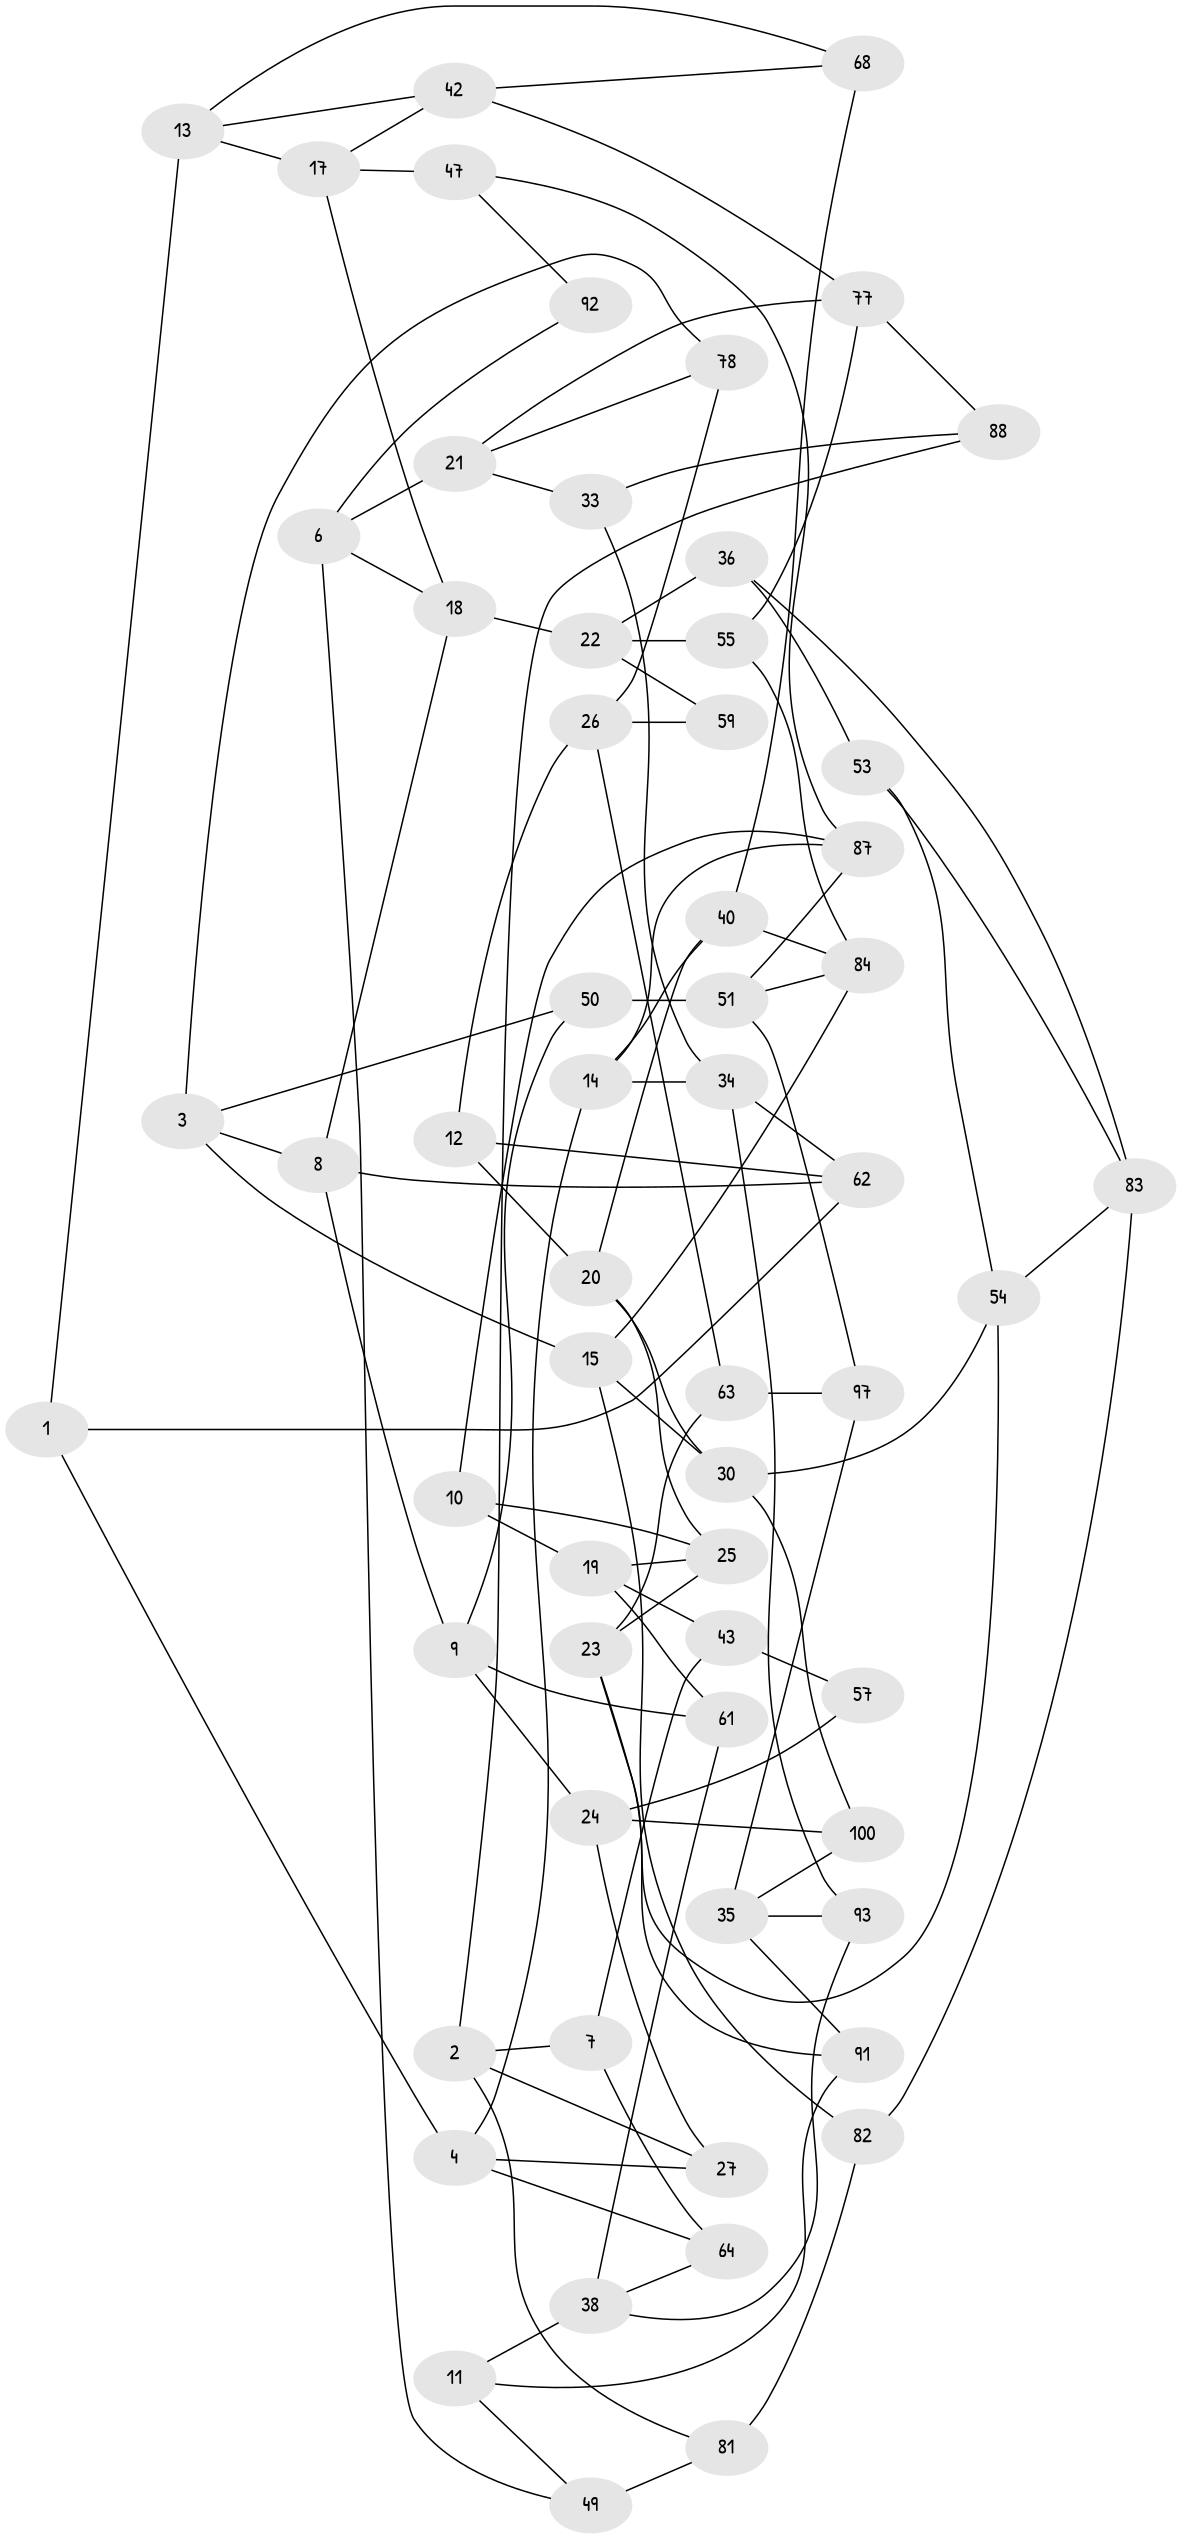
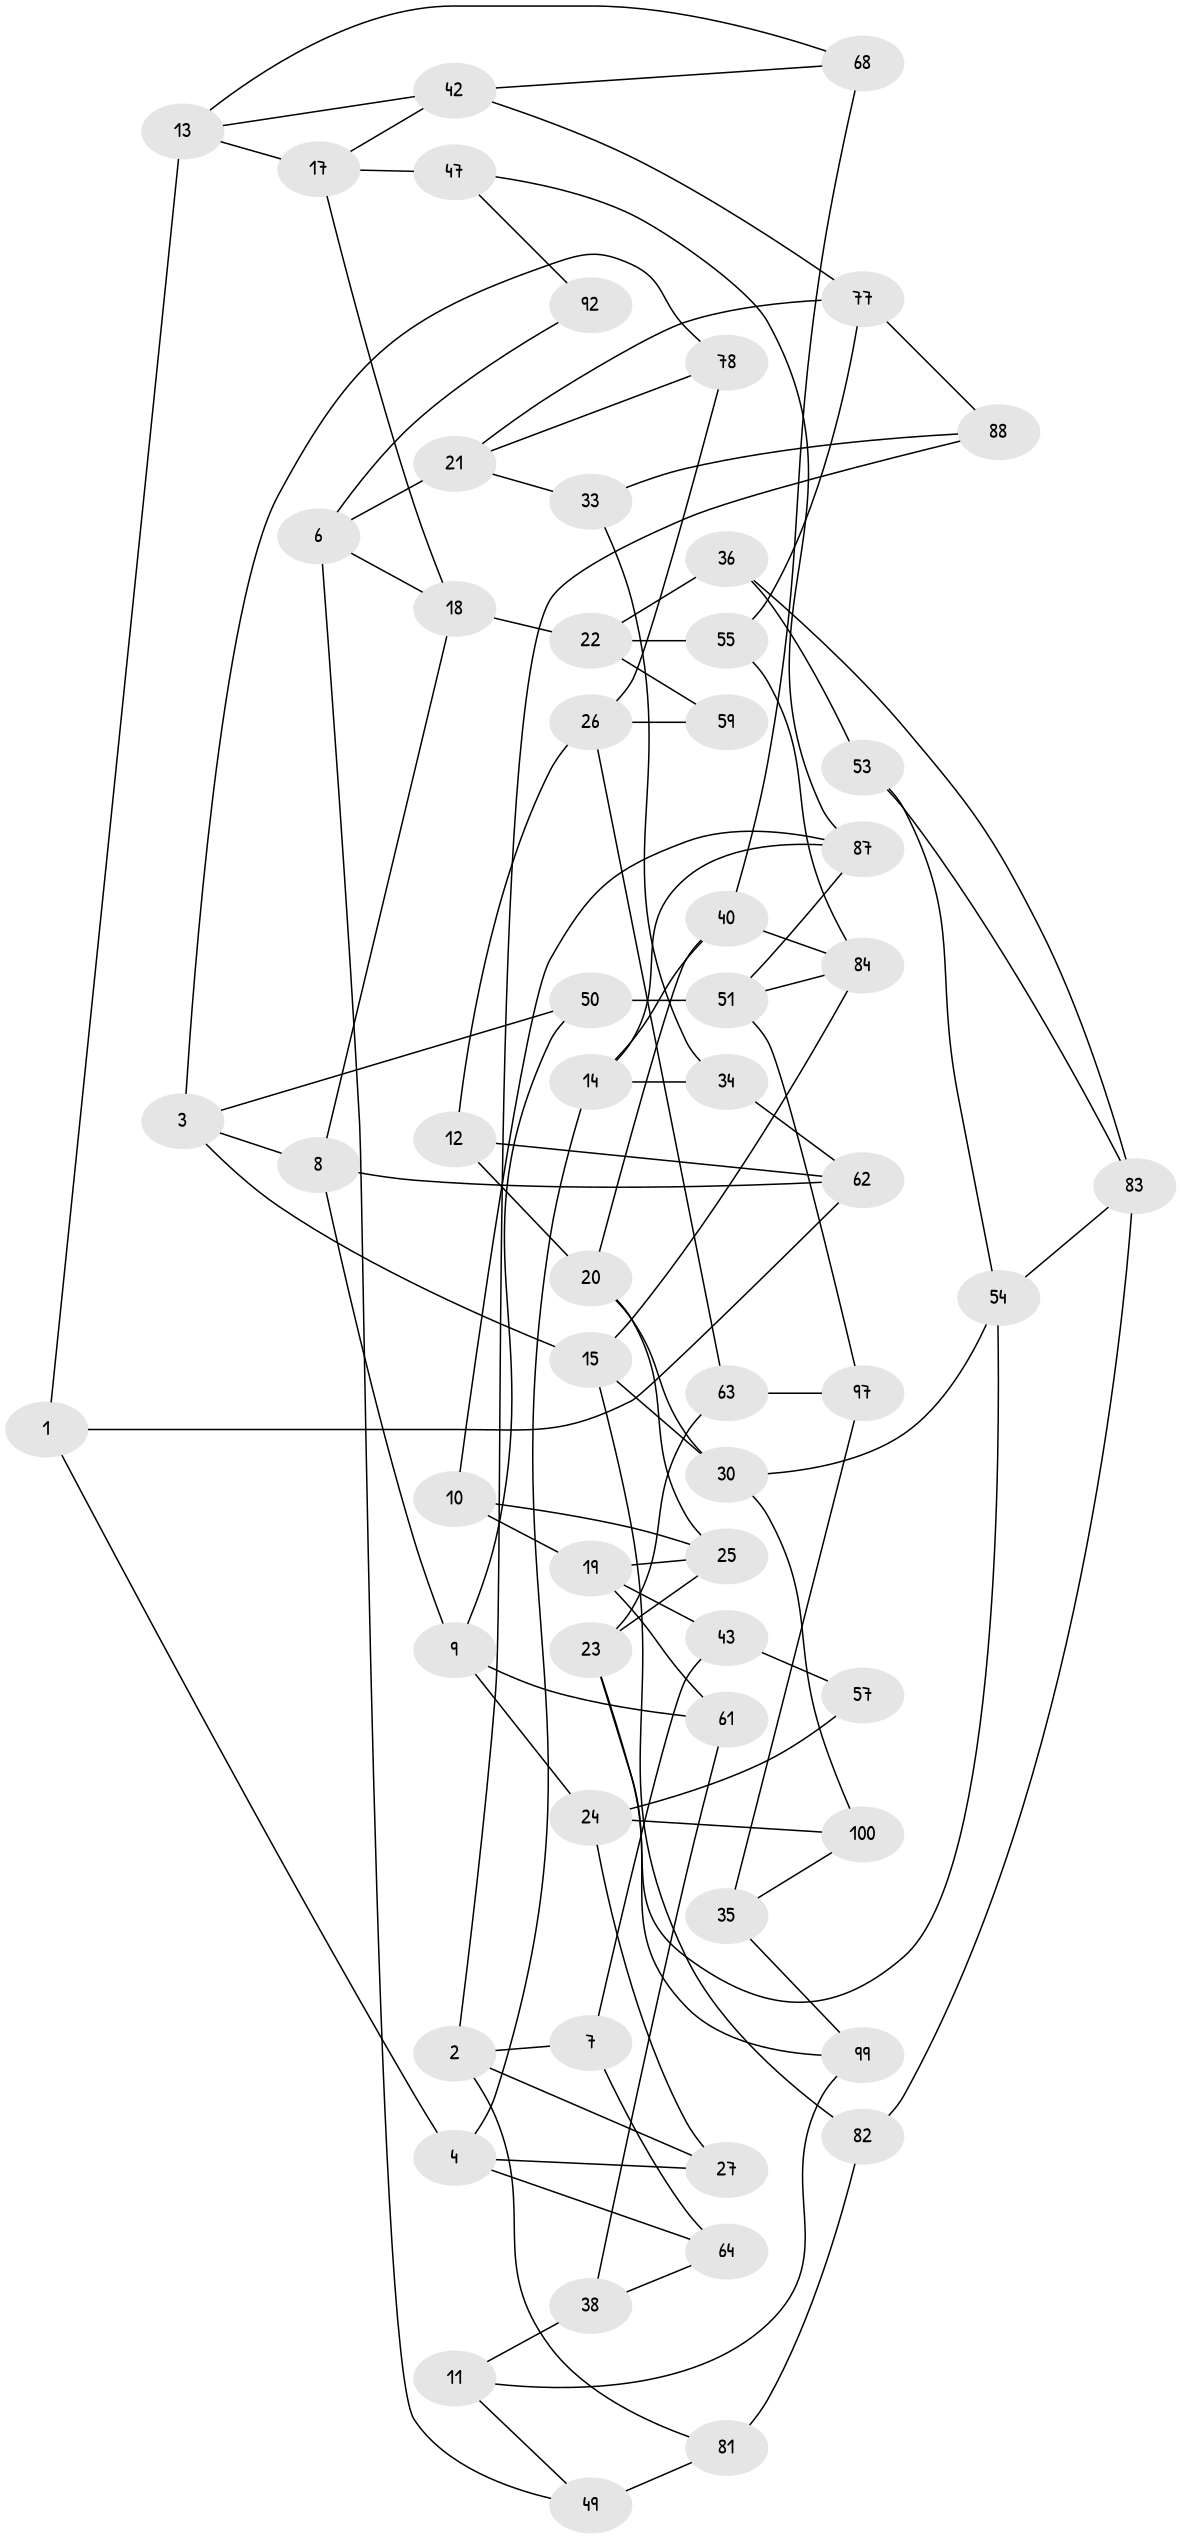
  graph {
    fontname="Patrick Hand"
    rankdir=LR
    node [color=gray90 fontname="Patrick Hand" style=filled]
    edge [fontname="Patrick Hand"]
    1 [super="+96"]
    4 [super="+74"]
    13 [super="+52"]
    62 [super="+69"]
    27
    14 [super="+58"]
    64
    17 [super="+48"]
    42 [super="+76"]
    68
    2 [super="+29"]
    7 [super="+80"]
    81
    88
    43 [super="+79"]
    82
    3 [super="+5"]
    8 [super="+86"]
    15 [super="+32"]
    50
    78
    18 [super="+71"]
    9 [super="+85"]
    30 [super="+39"]
    84 [super="+95"]
    51 [super="+73"]
    87 [super="+98"]
    34 [super="+41"]
    40 [super="+60"]
    6 [super="+16"]
    21 [super="+37"]
    49
    92
    22 [super="+70"]
    33 [super="+45"]
    77 [super="+99"]
    57
    24 [super="+94"]
    61
    100
    19 [super="+46"]
    25 [super="+67"]
    10
    38 [super="+44"]
-   93
    11
-   91
+   91 [label=99]
    20 [super="+28"]
    12
    26 [super="+31"]
    59
    63
    47 [super="+75"]
    54 [super="+72"]
    83 [super="+90"]
    36
    55
    53 [super="+66"]
    23 [super="+56"]
    97
    35 [super="+89"]
    1 -- 4
    1 -- 13
    1 -- 62
    4 -- 27
    4 -- 14
    4 -- 64
    13 -- 17
    13 -- 42
    13 -- 68
    14 -- 87
    14 -- 34
    14 -- 40
    17 -- 42
    17 -- 18
    17 -- 47
    42 -- 68
    42 -- 77
    2 -- 27
    2 -- 7
    2 -- 81
    2 -- 88
    7 -- 64
    7 -- 43
    81 -- 82
    43 -- 57
    82 -- 83
    3 -- 8
    3 -- 15
    3 -- 50
    3 -- 78
    8 -- 62
    8 -- 18
    8 -- 9
    15 -- 82
    15 -- 30
    15 -- 84
    50 -- 51
    18 -- 22
    9 -- 50
    9 -- 24
    9 -- 61
    30 -- 100
    30 -- 54
    51 -- 84
    51 -- 87
    51 -- 97
    34 -- 62
-   34 -- 93
    40 -- 68
    40 -- 84
    6 -- 18
    6 -- 21
    6 -- 49
    6 -- 92
    21 -- 78
    21 -- 33
    21 -- 77
    49 -- 81
    22 -- 59
    22 -- 36
    22 -- 55
    33 -- 88
    33 -- 34
    77 -- 88
    24 -- 27
    24 -- 57
    24 -- 100
    19 -- 43
    19 -- 61
    19 -- 25
    10 -- 87
    10 -- 19
    10 -- 25
    38 -- 64
    38 -- 61
-   38 -- 93
    11 -- 49
    11 -- 38
    11 -- 91
    20 -- 30
    20 -- 40
    20 -- 25
    12 -- 62
    12 -- 20
    12 -- 26
    26 -- 78
    26 -- 59
    26 -- 63
    63 -- 97
    47 -- 87
    47 -- 92
    54 -- 83
    36 -- 83
    36 -- 53
    55 -- 84
    55 -- 77
    53 -- 54
    53 -- 83
    23 -- 25
    23 -- 91
    23 -- 63
    23 -- 54
    35 -- 100
-   35 -- 93
    35 -- 91
    35 -- 97
  }
